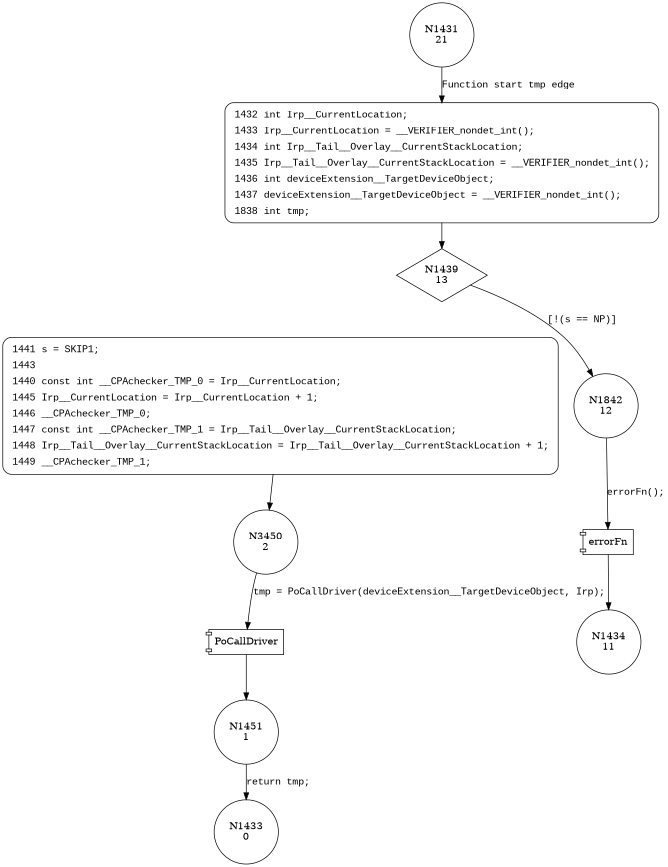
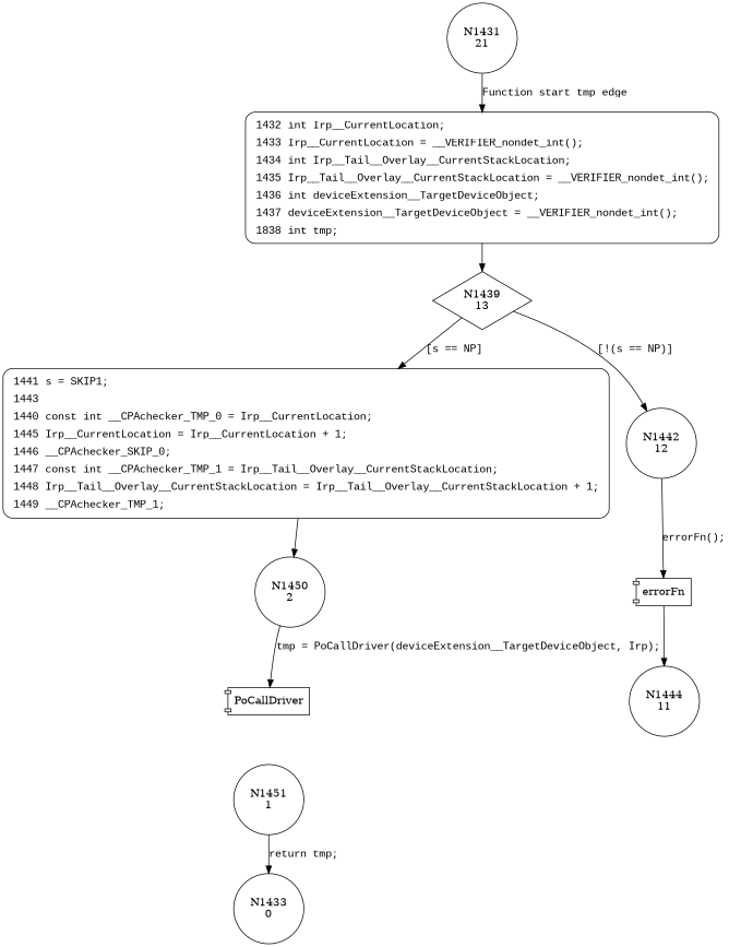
  digraph {
    node [shape=circle]
    edge [fontname="Courier New"]
    n1 [label="N1431\n21"]
    n2 [fillcolor=white fontname="Courier New" label=<<table border="0" cellborder="0" cellpadding="3" bgcolor="white"><tr><td align="right">1432</td><td align="left">int Irp__CurrentLocation;</td></tr><tr><td align="right">1433</td><td align="left">Irp__CurrentLocation = __VERIFIER_nondet_int();</td></tr><tr><td align="right">1434</td><td align="left">int Irp__Tail__Overlay__CurrentStackLocation;</td></tr><tr><td align="right">1435</td><td align="left">Irp__Tail__Overlay__CurrentStackLocation = __VERIFIER_nondet_int();</td></tr><tr><td align="right">1436</td><td align="left">int deviceExtension__TargetDeviceObject;</td></tr><tr><td align="right">1437</td><td align="left">deviceExtension__TargetDeviceObject = __VERIFIER_nondet_int();</td></tr><tr><td align="right">1838</td><td align="left">int tmp;</td></tr></table>> penwidth=1 shape=Mrecord style="filled,bold"]
    n3 [label="N1439\n13" shape=diamond]
-   n4 [fillcolor=white fontname="Courier New" label=<<table border="0" cellborder="0" cellpadding="3" bgcolor="white"><tr><td align="right">1441</td><td align="left">s = SKIP1;</td></tr><tr><td align="right">1443</td><td align="left"></td></tr><tr><td align="right">1440</td><td align="left">const int __CPAchecker_TMP_0 = Irp__CurrentLocation;</td></tr><tr><td align="right">1445</td><td align="left">Irp__CurrentLocation = Irp__CurrentLocation + 1;</td></tr><tr><td align="right">1446</td><td align="left">__CPAchecker_TMP_0;</td></tr><tr><td align="right">1447</td><td align="left">const int __CPAchecker_TMP_1 = Irp__Tail__Overlay__CurrentStackLocation;</td></tr><tr><td align="right">1448</td><td align="left">Irp__Tail__Overlay__CurrentStackLocation = Irp__Tail__Overlay__CurrentStackLocation + 1;</td></tr><tr><td align="right">1449</td><td align="left">__CPAchecker_TMP_1;</td></tr></table>> penwidth=1 shape=Mrecord style="filled,bold"]
-   n5 [label="N1842\n12"]
-   n6 [label="N3450\n2"]
+   n4 [fillcolor=white fontname="Courier New" label=<<table border="0" cellborder="0" cellpadding="3" bgcolor="white"><tr><td align="right">1441</td><td align="left">s = SKIP1;</td></tr><tr><td align="right">1443</td><td align="left"></td></tr><tr><td align="right">1440</td><td align="left">const int __CPAchecker_TMP_0 = Irp__CurrentLocation;</td></tr><tr><td align="right">1445</td><td align="left">Irp__CurrentLocation = Irp__CurrentLocation + 1;</td></tr><tr><td align="right">1446</td><td align="left">__CPAchecker_SKIP_0;</td></tr><tr><td align="right">1447</td><td align="left">const int __CPAchecker_TMP_1 = Irp__Tail__Overlay__CurrentStackLocation;</td></tr><tr><td align="right">1448</td><td align="left">Irp__Tail__Overlay__CurrentStackLocation = Irp__Tail__Overlay__CurrentStackLocation + 1;</td></tr><tr><td align="right">1449</td><td align="left">__CPAchecker_TMP_1;</td></tr></table>> penwidth=1 shape=Mrecord style="filled,bold"]
+   n5 [label="N1442\n12"]
+   n6 [label="N1450\n2"]
    n7 [label=errorFn shape=component]
    n8 [label=PoCallDriver shape=component]
-   n9 [label="N1434\n11"]
+   n9 [label="N1444\n11"]
    n10 [label="N1451\n1"]
    n11 [label="N1433\n0"]
    n1 -> n2 [label="Function start tmp edge"]
    n2 -> n3 [fontname=""]
+   n3 -> n4 [label="[s == NP]"]
    n3 -> n5 [label="[!(s == NP)]"]
    n4 -> n6 [fontname=""]
    n5 -> n7 [label="errorFn();"]
    n6 -> n8 [label="tmp = PoCallDriver(deviceExtension__TargetDeviceObject, Irp);"]
    n7 -> n9
-   n8 -> n10
    n10 -> n11 [label="return tmp;"]
  }
